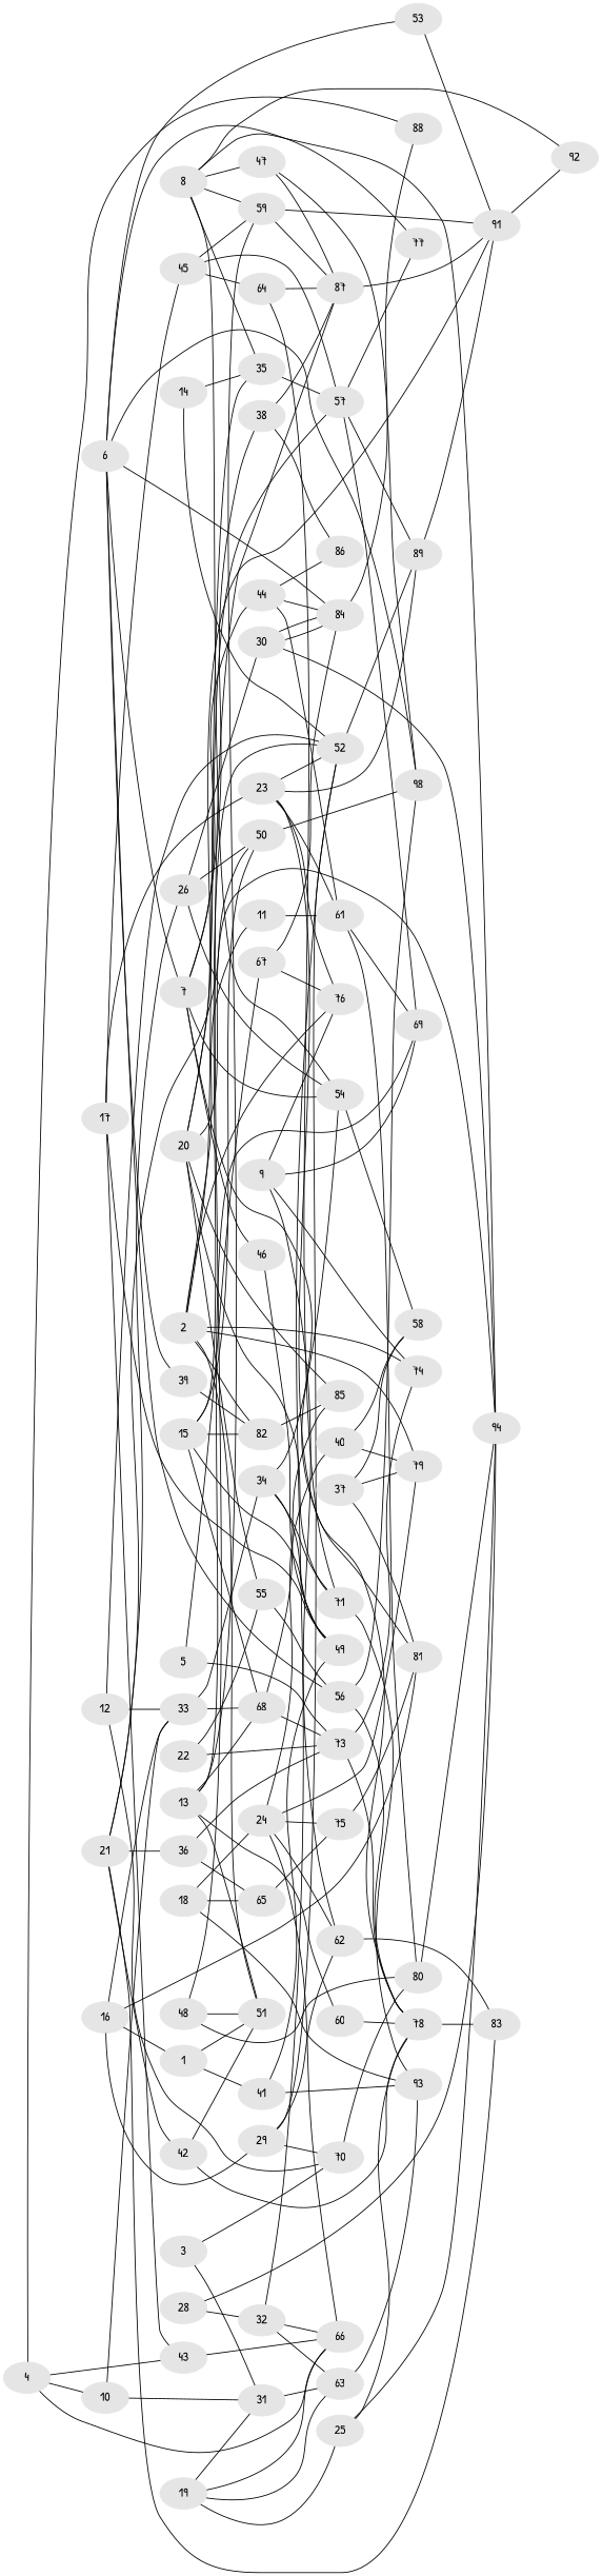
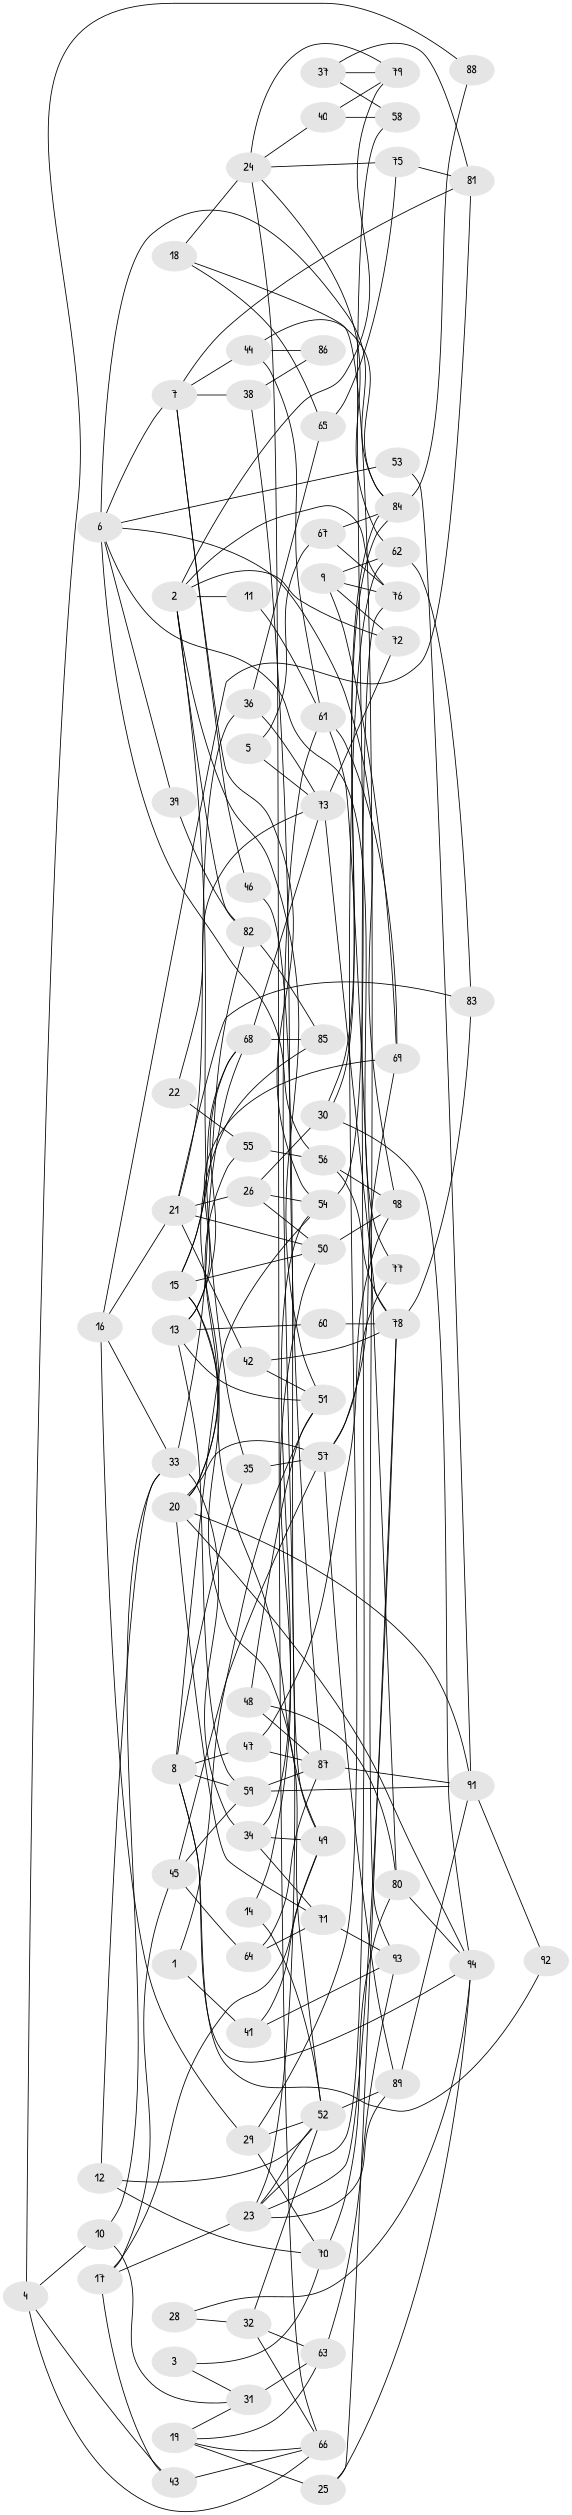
  graph {
    fontname="Patrick Hand"
    rankdir=LR
    node [color=gray90 fontname="Patrick Hand" style=filled]
    edge [fontname="Patrick Hand"]
    1
    41
    51
    49
    93
    2
    11
    35
-   74
+   74 [label=72]
    76
    79
    82
    61
    57
    85
    3
    31
    70
    63
    80
    4
    10
    43
    66
    88
    33
    5
    67
    73
    84
    78
    6
    7
    39
    53
    56
    77
    n38 [label=98]
    38
    44
    46
    54
    81
    91
    86
    87
    58
    8
    47
    59
    92
    94
    9
    62
    69
    83
    68
    34
    12
    52
    89
    13
    60
    14
    15
    50
    16
    21
    29
    26
    36
    42
    17
    23
    45
    64
    18
    24
    65
    40
    75
    19
    25
    20
    55
    71
    30
    22
    28
    32
    37
    48
    1 -- 41
    1 -- 51
    41 -- 49
    41 -- 93
    2 -- 51
    2 -- 11
    2 -- 35
    2 -- 74
    2 -- 76
    2 -- 79
    2 -- 82
    11 -- 61
    35 -- 57
    82 -- 85
    61 -- 80
    61 -- 69
    57 -- 77
    57 -- 69
    57 -- 89
    3 -- 31
    3 -- 70
    31 -- 63
    70 -- 80
    63 -- 93
    80 -- 94
    4 -- 10
    4 -- 43
    4 -- 66
    4 -- 88
    10 -- 31
    10 -- 33
    43 -- 66
    33 -- 68
    33 -- 34
    5 -- 67
    5 -- 73
    67 -- 76
    67 -- 84
    73 -- 74
    73 -- 78
    84 -- 88
    78 -- 83
    6 -- 84
    6 -- 7
    6 -- 39
    6 -- 53
    6 -- 56
    6 -- 77
    6 -- n38
    7 -- 38
    7 -- 44
    7 -- 46
    7 -- 54
    7 -- 81
    39 -- 82
    53 -- 91
    56 -- 78
    56 -- n38
    38 -- 86
    38 -- 87
    44 -- 61
    44 -- 84
    44 -- 86
    46 -- 49
    54 -- 58
    91 -- 92
    87 -- 91
    8 -- 35
    8 -- 54
    8 -- 47
    8 -- 59
    8 -- 92
    8 -- 94
    47 -- n38
    47 -- 87
    59 -- 91
    59 -- 87
    9 -- 74
    9 -- 76
    9 -- 62
    9 -- 69
    62 -- 83
    68 -- 85
    68 -- 73
    34 -- 49
    34 -- 54
    34 -- 71
    12 -- 70
    12 -- 33
    12 -- 52
    52 -- 89
    89 -- 91
    13 -- 51
    13 -- 59
    13 -- 69
    13 -- 68
    13 -- 60
    60 -- 78
-   14 -- 35
+   14 -- 50
    14 -- 52
    15 -- 49
    15 -- 82
    15 -- 68
    15 -- 52
    15 -- 50
    50 -- n38
    16 -- 33
    16 -- 81
-   16 -- 1
+   16 -- 21
    16 -- 29
    21 -- 83
    21 -- 50
    21 -- 26
    21 -- 36
    21 -- 42
    29 -- 70
    29 -- 62
    29 -- 52
    26 -- 54
    26 -- 50
    26 -- 30
    36 -- 73
    36 -- 65
    42 -- 51
    42 -- 78
    17 -- 49
    17 -- 43
    17 -- 23
    17 -- 45
    23 -- 76
    23 -- 61
    23 -- 78
    23 -- 52
    23 -- 89
    45 -- 57
    45 -- 59
    45 -- 64
    64 -- 87
    64 -- 71
    18 -- 93
    18 -- 24
    18 -- 65
    24 -- 79
    24 -- 66
    24 -- 62
    24 -- 40
    24 -- 75
    65 -- 75
    40 -- 79
    40 -- 58
    75 -- 81
    19 -- 31
    19 -- 63
    19 -- 66
    19 -- 25
    25 -- 78
    25 -- 94
    20 -- 57
    20 -- 85
    20 -- 91
    20 -- 94
    20 -- 55
    20 -- 71
    55 -- 56
    71 -- 93
    30 -- 84
    30 -- 84
    30 -- 94
    22 -- 73
    22 -- 55
    28 -- 94
    28 -- 32
    32 -- 63
    32 -- 66
    32 -- 52
    37 -- 79
    37 -- 81
    37 -- 58
    48 -- 51
    48 -- 80
    48 -- 87
  }
